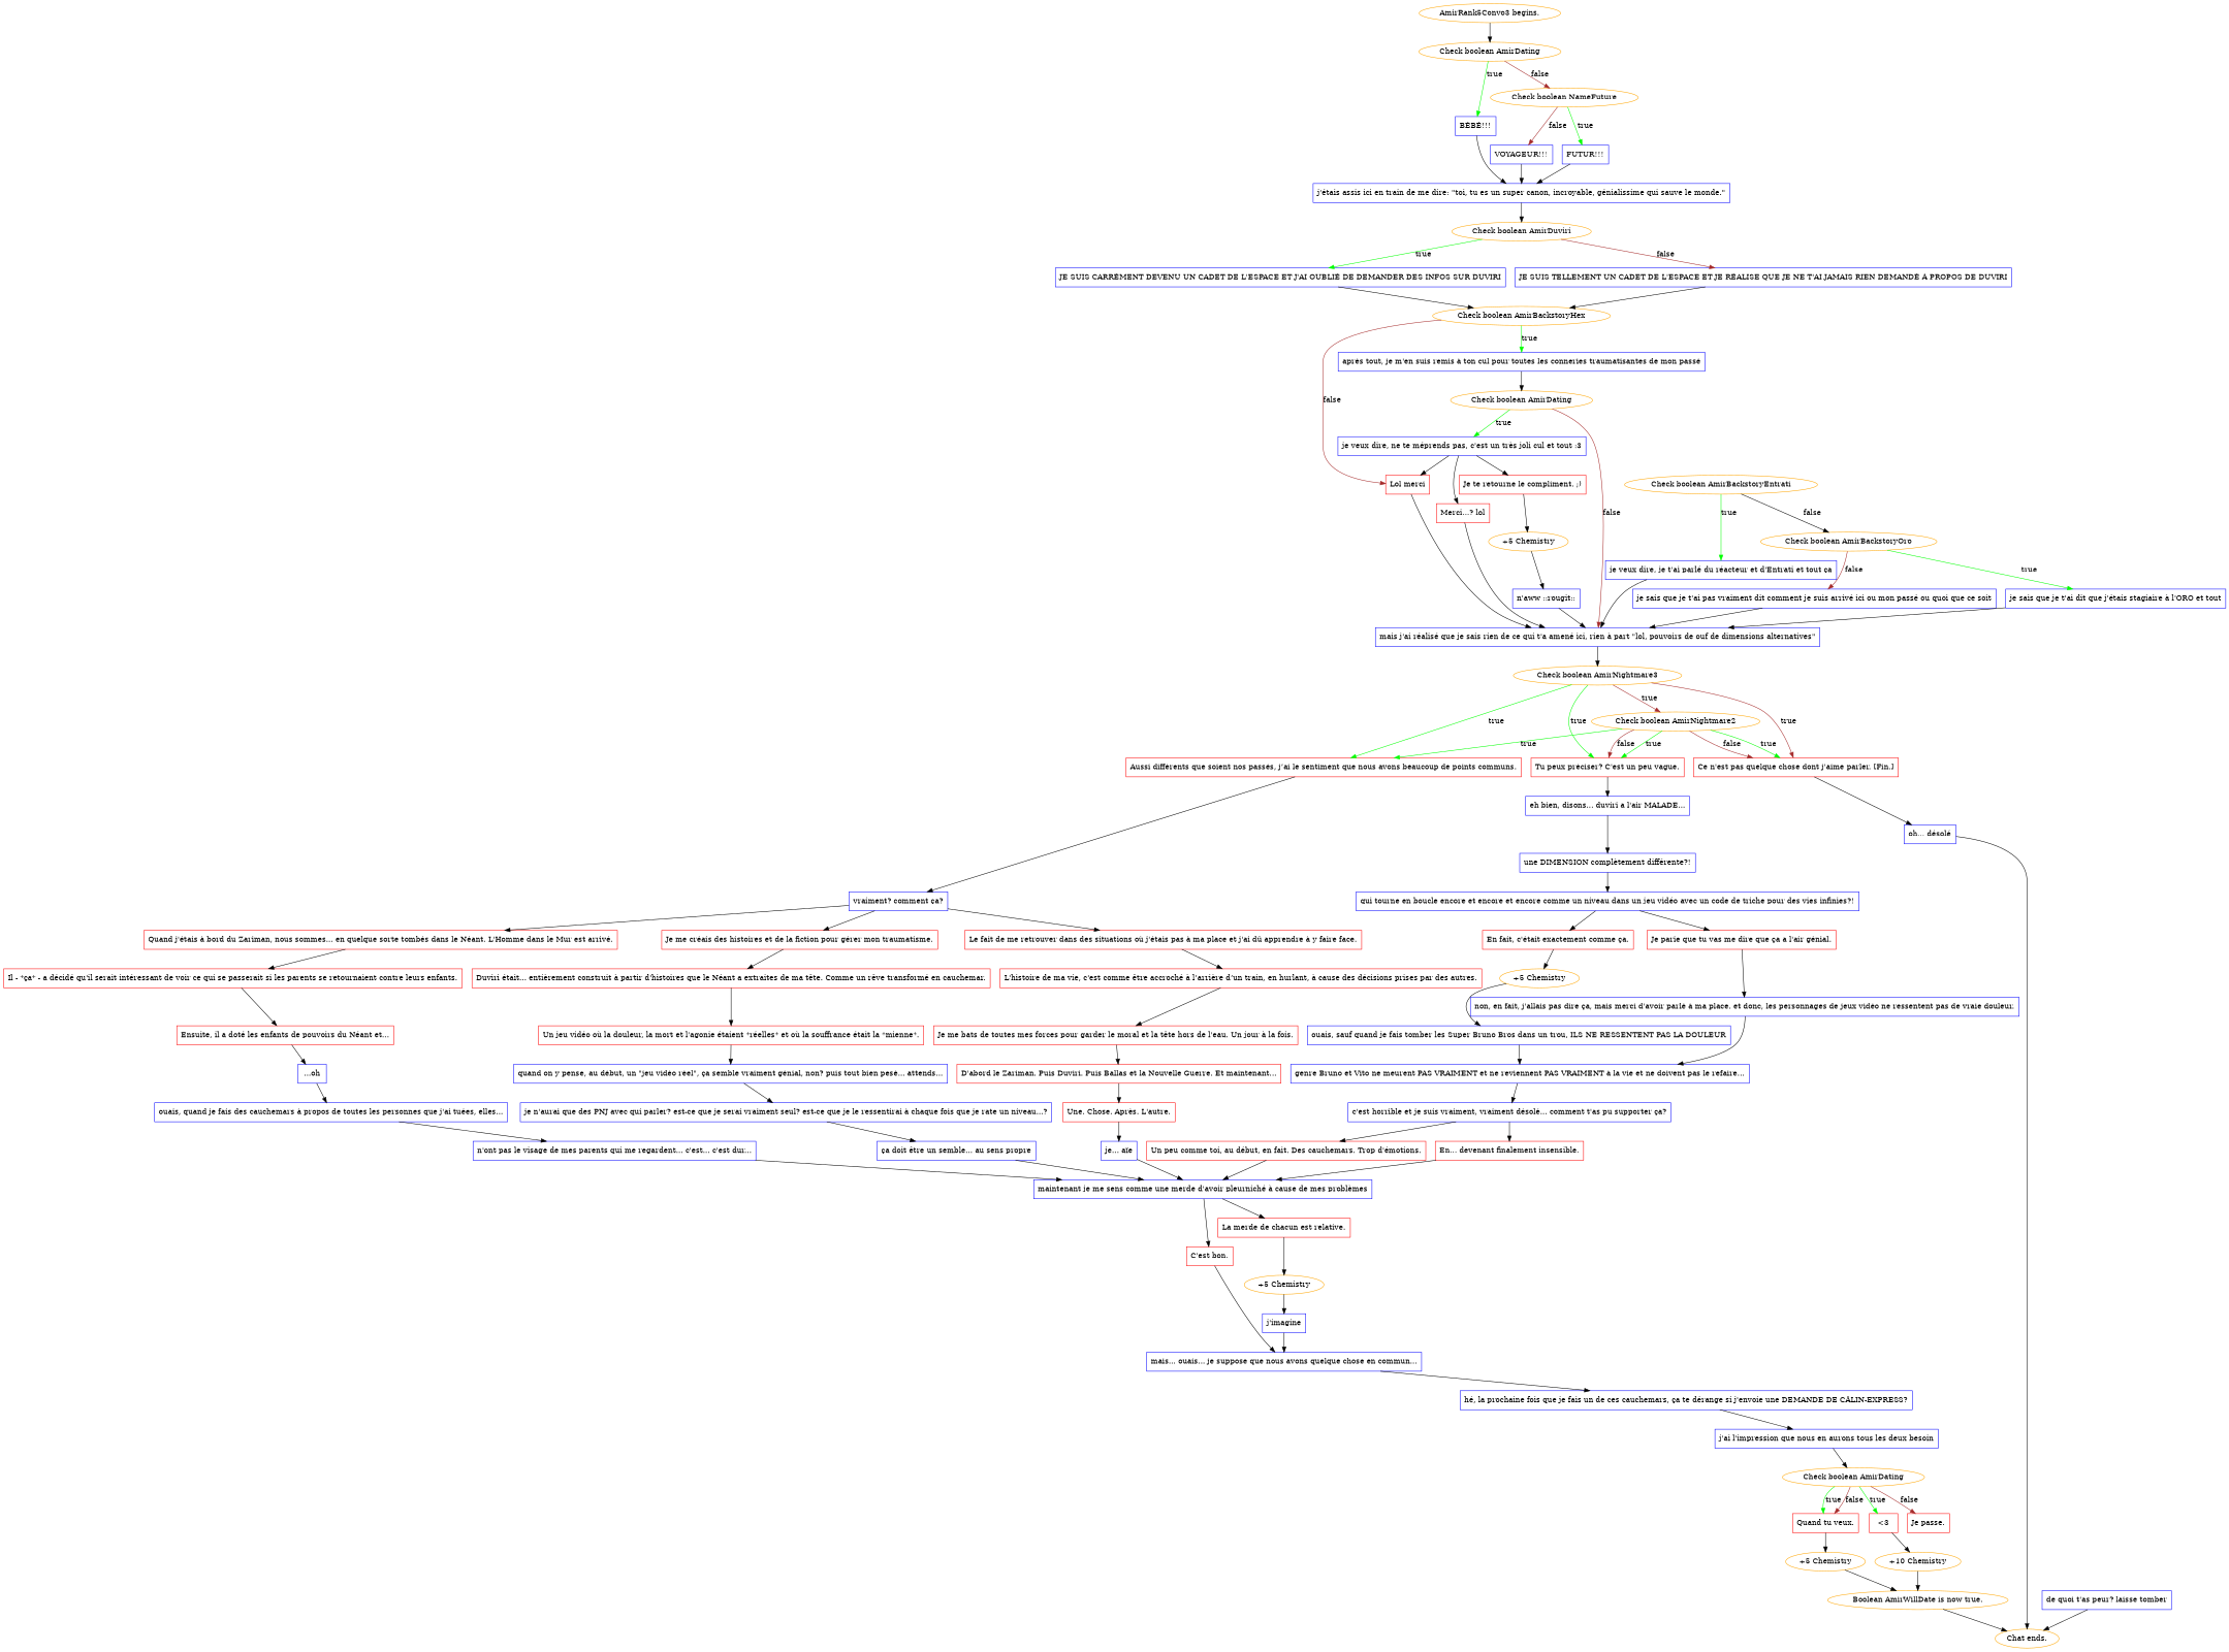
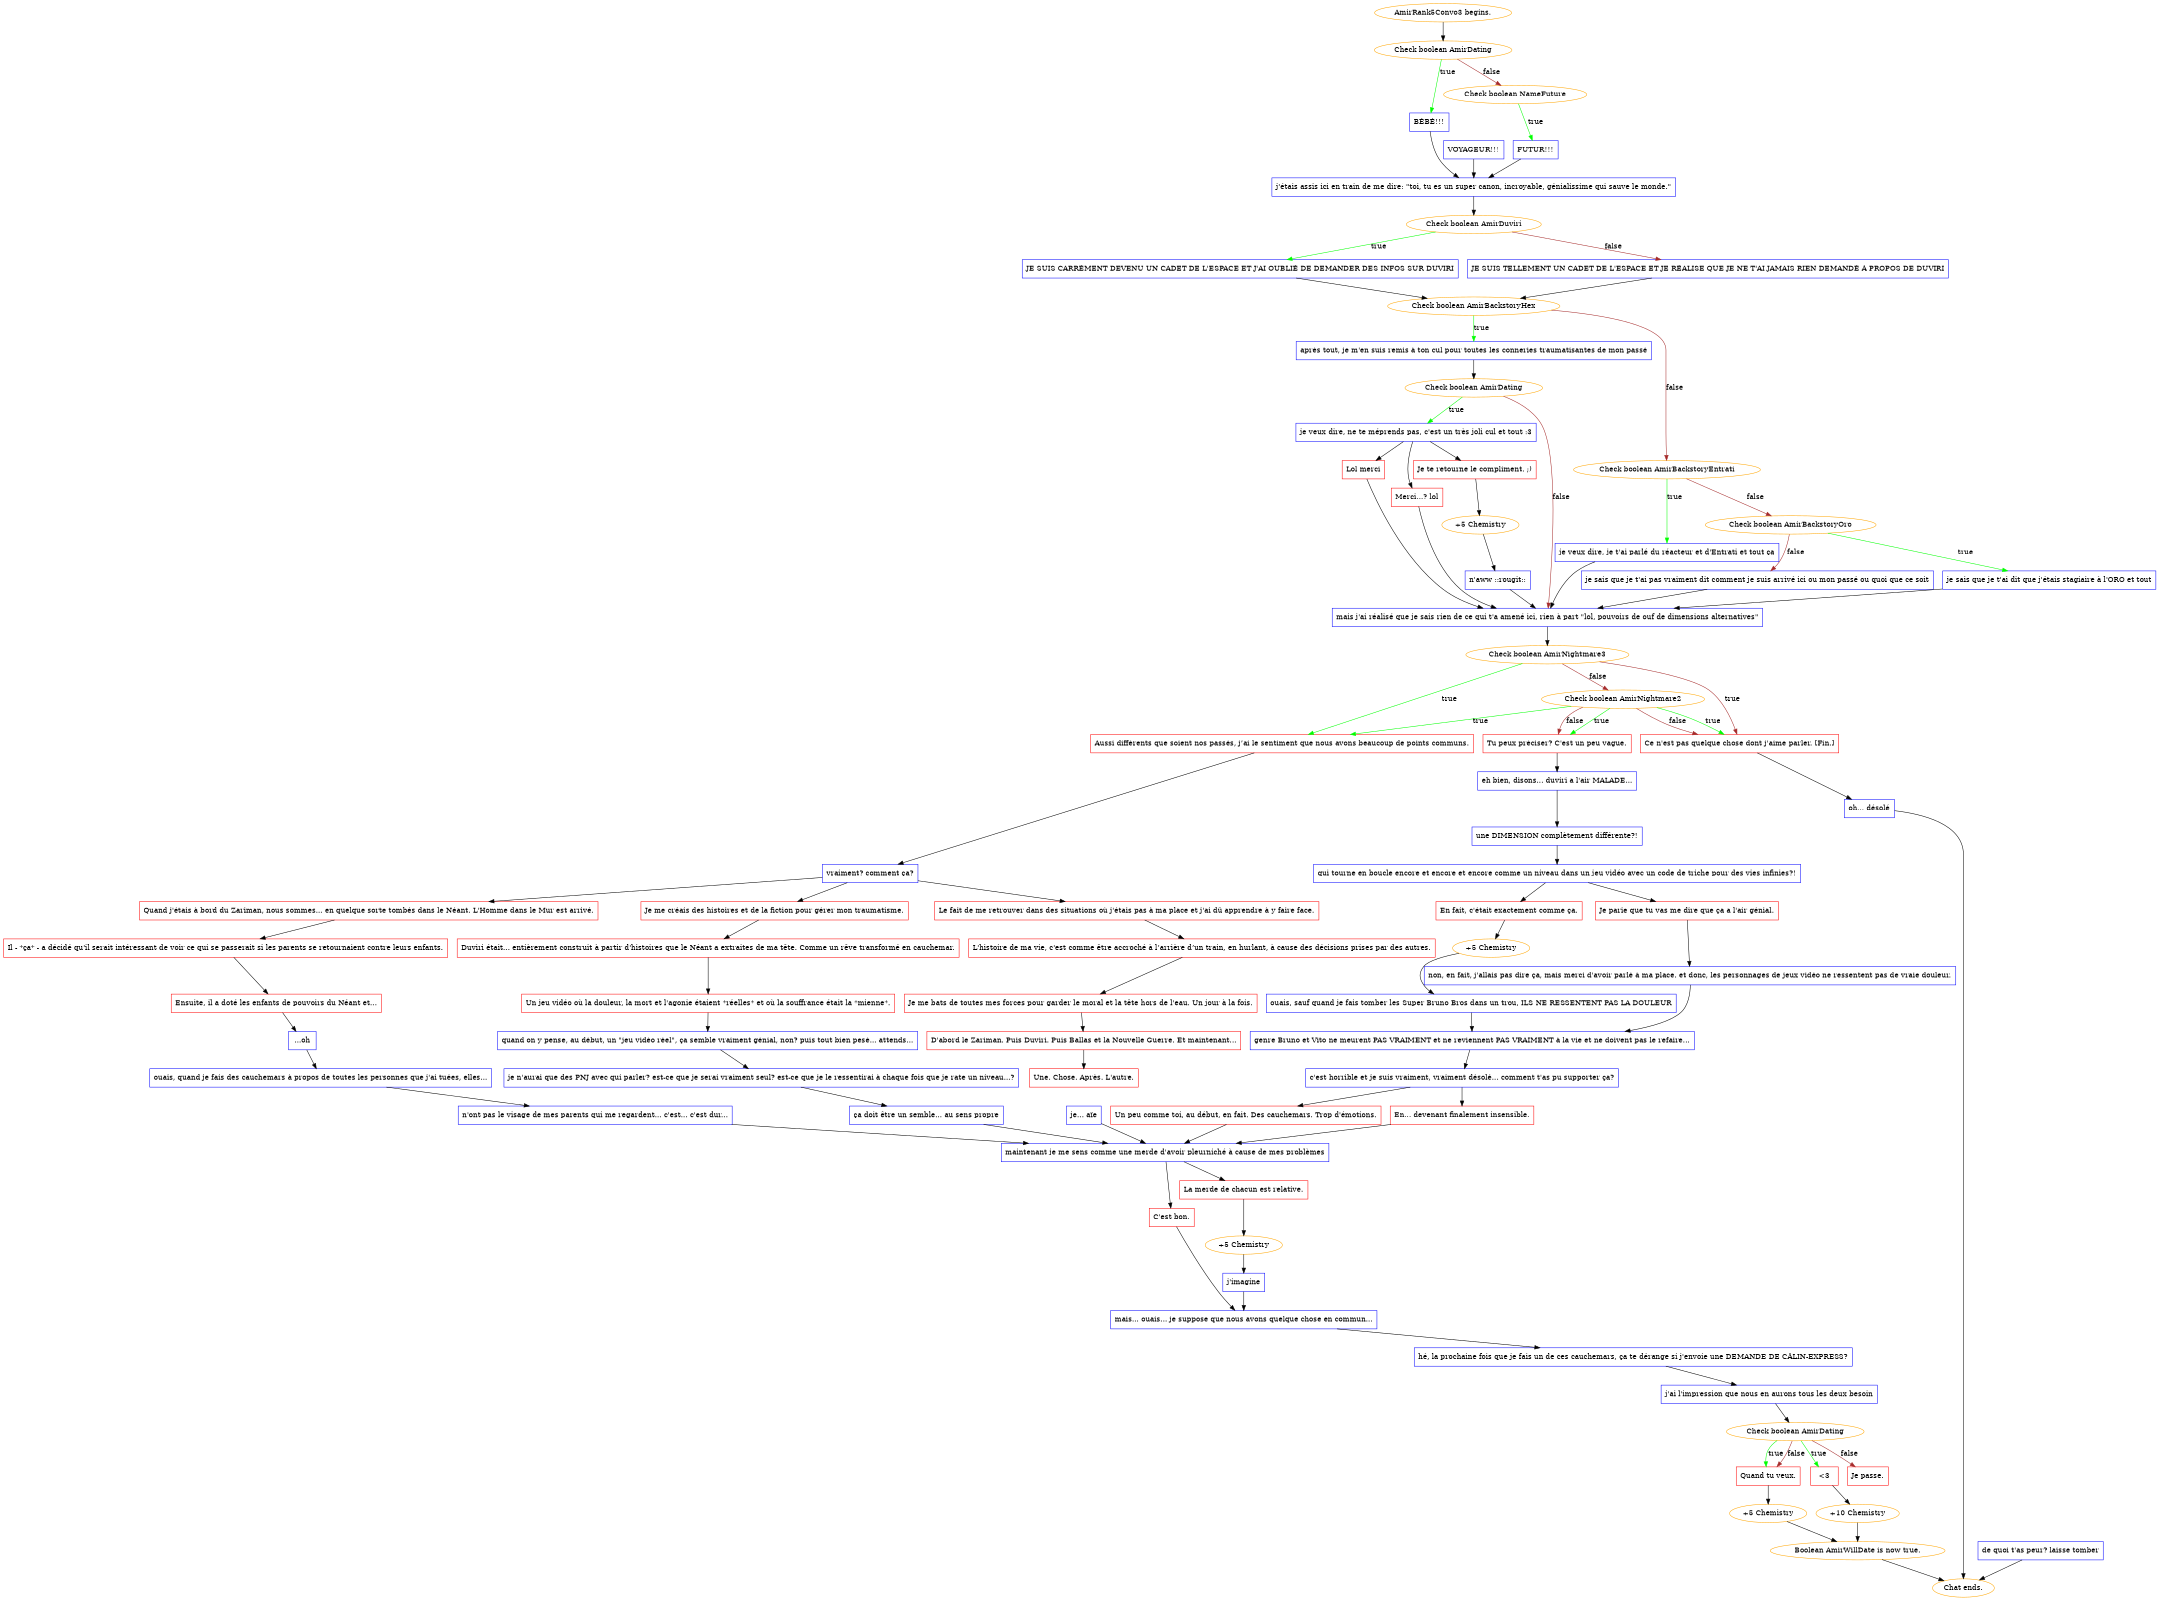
  digraph {
    node [color=blue shape=box]
    "AmirRank5Convo3 begins." [color=orange shape=""]
    n2 [color=orange label="Check boolean AmirDating" shape=""]
    n3 [label="BÉBÉ!!!"]
    n4 [color=orange label="Check boolean NameFuture" shape=""]
    n5 [label="j'étais assis ici en train de me dire: \"toi, tu es un super canon, incroyable, génialissime qui sauve le monde.\""]
    n6 [label="FUTUR!!!"]
    n7 [label="VOYAGEUR!!!"]
    n8 [color=orange label="Check boolean AmirDuviri" shape=""]
    n9 [label="JE SUIS CARRÉMENT DEVENU UN CADET DE L'ESPACE ET J'AI OUBLIÉ DE DEMANDER DES INFOS SUR DUVIRI"]
    n10 [label="JE SUIS TELLEMENT UN CADET DE L'ESPACE ET JE RÉALISE QUE JE NE T'AI JAMAIS RIEN DEMANDÉ À PROPOS DE DUVIRI"]
    n11 [color=orange label="Check boolean AmirBackstoryHex" shape=""]
    n12 [label="après tout, je m'en suis remis à ton cul pour toutes les conneries traumatisantes de mon passé"]
    n13 [color=orange label="Check boolean AmirBackstoryEntrati" shape=""]
    n14 [color=orange label="Check boolean AmirDating" shape=""]
    n15 [label="je veux dire, je t'ai parlé du réacteur et d'Entrati et tout ça"]
    n16 [color=orange label="Check boolean AmirBackstoryOro" shape=""]
    n17 [label="je veux dire, ne te méprends pas, c'est un très joli cul et tout :3"]
    n18 [label="mais j'ai réalisé que je sais rien de ce qui t'a amené ici, rien à part \"lol, pouvoirs de ouf de dimensions alternatives\""]
    n19 [label="je sais que je t'ai dit que j'étais stagiaire à l'ORO et tout"]
    n20 [label="je sais que je t'ai pas vraiment dit comment je suis arrivé ici ou mon passé ou quoi que ce soit"]
    n21 [color=red label="Merci...? lol"]
    n22 [color=red label="Lol merci"]
    n23 [color=red label="Je te retourne le compliment. ;)"]
    n24 [color=orange label="Check boolean AmirNightmare3" shape=""]
    n25 [color=orange label="+5 Chemistry" shape=""]
    n26 [color=red label="Aussi différents que soient nos passés, j’ai le sentiment que nous avons beaucoup de points communs."]
    n27 [color=red label="Tu peux préciser? C'est un peu vague."]
    n28 [color=red label="Ce n'est pas quelque chose dont j'aime parler. [Fin.]"]
    n29 [color=orange label="Check boolean AmirNightmare2" shape=""]
    n30 [label="n'aww ::rougit::"]
    n31 [label="vraiment? comment ça?"]
    n32 [label="eh bien, disons... duviri a l'air MALADE..."]
    n33 [label="oh... désolé"]
    n34 [color=red label="Je me créais des histoires et de la fiction pour gérer mon traumatisme."]
    n35 [color=red label="Le fait de me retrouver dans des situations où j'étais pas à ma place et j'ai dû apprendre à y faire face."]
    n36 [color=red label="Quand j'étais à bord du Zariman, nous sommes... en quelque sorte tombés dans le Néant. L'Homme dans le Mur est arrivé."]
    n37 [label="une DIMENSION complètement différente?!"]
    "Chat ends." [color=orange shape=""]
    n39 [color=red label="Duviri était... entièrement construit à partir d'histoires que le Néant a extraites de ma tête. Comme un rêve transformé en cauchemar."]
    n40 [color=red label="L'histoire de ma vie, c'est comme être accroché à l’arrière d’un train, en hurlant, à cause des décisions prises par des autres."]
    n41 [color=red label="Il - *ça* - a décidé qu'il serait intéressant de voir ce qui se passerait si les parents se retournaient contre leurs enfants."]
    n42 [label="qui tourne en boucle encore et encore et encore comme un niveau dans un jeu vidéo avec un code de triche pour des vies infinies?!"]
    n43 [color=red label="Un jeu vidéo où la douleur, la mort et l'agonie étaient *réelles* et où la souffrance était la *mienne*."]
    n44 [color=red label="Je me bats de toutes mes forces pour garder le moral et la tête hors de l'eau. Un jour à la fois."]
    n45 [color=red label="Ensuite, il a doté les enfants de pouvoirs du Néant et..."]
    n46 [color=red label="Je parie que tu vas me dire que ça a l'air génial."]
    n47 [color=red label="En fait, c'était exactement comme ça."]
    n48 [label="quand on y pense, au début, un \"jeu vidéo réel\", ça semble vraiment génial, non? puis tout bien pesé... attends..."]
    n49 [color=red label="D'abord le Zariman. Puis Duviri. Puis Ballas et la Nouvelle Guerre. Et maintenant..."]
    n50 [label="...oh"]
    n51 [label="non, en fait, j'allais pas dire ça, mais merci d'avoir parlé à ma place. et donc, les personnages de jeux vidéo ne ressentent pas de vraie douleur."]
    n52 [color=orange label="+5 Chemistry" shape=""]
    n53 [label="je n'aurai que des PNJ avec qui parler? est-ce que je serai vraiment seul? est-ce que je le ressentirai à chaque fois que je rate un niveau...?"]
    n54 [color=red label="Une. Chose. Après. L'autre."]
    n55 [label="ouais, quand je fais des cauchemars à propos de toutes les personnes que j'ai tuées, elles..."]
    n56 [label="genre Bruno et Vito ne meurent PAS VRAIMENT et ne reviennent PAS VRAIMENT à la vie et ne doivent pas le refaire..."]
    n57 [label="ouais, sauf quand je fais tomber les Super Bruno Bros dans un trou, ILS NE RESSENTENT PAS LA DOULEUR"]
    n58 [label="ça doit être un semble... au sens propre"]
    n59 [label="je... aïe"]
    n60 [label="n'ont pas le visage de mes parents qui me regardent... c'est... c'est dur..."]
    n61 [label="c'est horrible et je suis vraiment, vraiment désolé... comment t'as pu supporter ça?"]
    n62 [label="maintenant je me sens comme une merde d'avoir pleurniché à cause de mes problèmes"]
    n63 [color=red label="Un peu comme toi, au début, en fait. Des cauchemars. Trop d'émotions."]
    n64 [color=red label="En... devenant finalement insensible."]
    n65 [color=red label="C'est bon."]
    n66 [color=red label="La merde de chacun est relative."]
    n67 [label="mais... ouais... je suppose que nous avons quelque chose en commun..."]
    n68 [color=orange label="+5 Chemistry" shape=""]
    n69 [label="hé, la prochaine fois que je fais un de ces cauchemars, ça te dérange si j'envoie une DEMANDE DE CÂLIN-EXPRESS?"]
    n70 [label="j'imagine"]
    n71 [label="j'ai l'impression que nous en aurons tous les deux besoin"]
    n72 [color=orange label="Check boolean AmirDating" shape=""]
    n73 [color=red label="<3"]
    n74 [color=red label="Quand tu veux."]
    n75 [color=red label="Je passe."]
    n76 [color=orange label="+10 Chemistry" shape=""]
    n77 [color=orange label="+5 Chemistry" shape=""]
    n78 [color=orange label="Boolean AmirWillDate is now true." shape=""]
    n79 [label="de quoi t'as peur? laisse tomber"]
    "AmirRank5Convo3 begins." -> n2
    n2 -> n3 [color=green label=true]
    n2 -> n4 [color=brown label=false]
    n3 -> n5
    n4 -> n6 [color=green label=true]
-   n4 -> n7 [color=brown label=false]
    n5 -> n8
    n6 -> n5
    n7 -> n5
    n8 -> n9 [color=green label=true]
    n8 -> n10 [color=brown label=false]
    n9 -> n11
    n10 -> n11
    n11 -> n12 [color=green label=true]
-   n11 -> n22 [color=brown label=false]
+   n11 -> n13 [color=brown label=false]
    n12 -> n14
    n13 -> n15 [color=green label=true]
-   n13 -> n16 [color=black label=false]
+   n13 -> n16 [color=brown label=false]
    n14 -> n17 [color=green label=true]
    n14 -> n18 [color=brown label=false]
    n15 -> n18
    n16 -> n19 [color=green label=true]
    n16 -> n20 [color=brown label=false]
    n17 -> n21
    n17 -> n22
    n17 -> n23
    n18 -> n24
    n19 -> n18
    n20 -> n18
    n21 -> n18
    n22 -> n18
    n23 -> n25
    n24 -> n26 [color=green label=true]
-   n24 -> n27 [color=green label=true]
    n24 -> n28 [color=brown label=true]
-   n24 -> n29 [color=brown label=true]
+   n24 -> n29 [color=brown label=false]
    n25 -> n30
    n26 -> n31
    n27 -> n32
    n28 -> n33
    n29 -> n26 [color=green label=true]
    n29 -> n27 [color=green label=true]
    n29 -> n27 [color=brown label=false]
    n29 -> n28 [color=green label=true]
    n29 -> n28 [color=brown label=false]
    n30 -> n18
    n31 -> n34
    n31 -> n35
    n31 -> n36
    n32 -> n37
    n33 -> "Chat ends."
    n34 -> n39
    n35 -> n40
    n36 -> n41
    n37 -> n42
    n39 -> n43
    n40 -> n44
    n41 -> n45
    n42 -> n46
    n42 -> n47
    n43 -> n48
    n44 -> n49
    n45 -> n50
    n46 -> n51
    n47 -> n52
    n48 -> n53
    n49 -> n54
    n50 -> n55
    n51 -> n56
    n52 -> n57
    n53 -> n58
-   n54 -> n59
    n55 -> n60
    n56 -> n61
    n57 -> n56
    n58 -> n62
    n59 -> n62
    n60 -> n62
    n61 -> n63
    n61 -> n64
    n62 -> n65
    n62 -> n66
    n63 -> n62
    n64 -> n62
    n65 -> n67
    n66 -> n68
    n67 -> n69
    n68 -> n70
    n69 -> n71
    n70 -> n67
    n71 -> n72
    n72 -> n73 [color=green label=true]
    n72 -> n74 [color=green label=true]
    n72 -> n74 [color=brown label=false]
    n72 -> n75 [color=brown label=false]
    n73 -> n76
    n74 -> n77
    n76 -> n78
    n77 -> n78
    n78 -> "Chat ends."
    n79 -> "Chat ends."
  }
